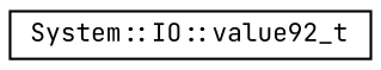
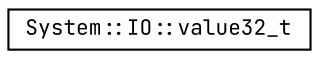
  digraph {
    rankdir=LR
    fontname="JetBrains Mono"
-   n1 [color=black fillcolor=white fontname="JetBrains Mono" fontsize=10 height=0.2 label="System::IO::value92_t" shape=record style=filled width=0.4]
+   n1 [color=black fillcolor=white fontname="JetBrains Mono" fontsize=10 height=0.2 label="System::IO::value32_t" shape=record style=filled width=0.4]
  }
